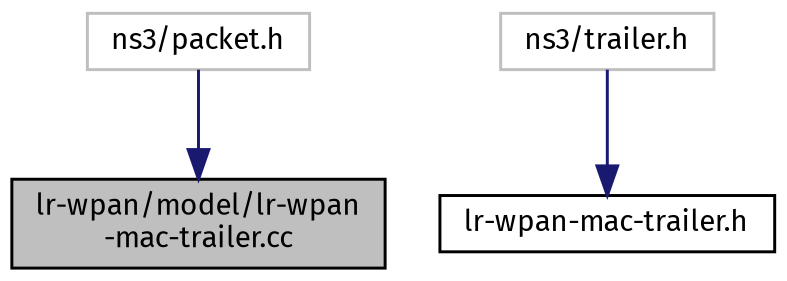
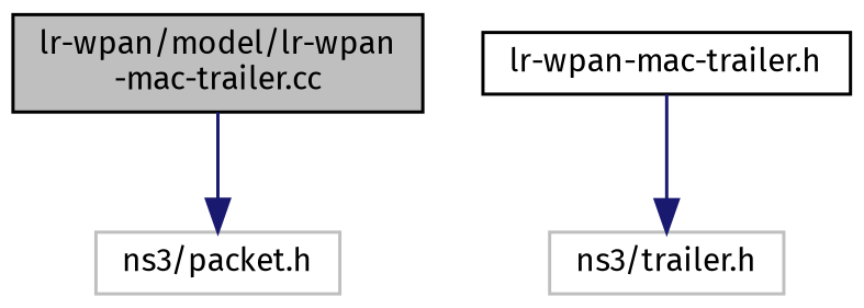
  digraph {
    fontname="Fira Sans"
    node [color=black fillcolor=white fontname="Fira Sans" fontsize=10 shape=record style=filled]
    edge [color=midnightblue fontname="Fira Sans" fontsize=10 labelfontname=Helvetica labelfontsize=10 style=solid]
    n1 [fillcolor=grey75 fontcolor=black height=0.2 label="lr-wpan/model/lr-wpan\l-mac-trailer.cc" width=0.4]
    n2 [color=grey75 height=0.2 label="ns3/packet.h" width=0.4]
    n3 [height=0.2 label="lr-wpan-mac-trailer.h" width=0.4]
    n4 [color=grey75 height=0.2 label="ns3/trailer.h" width=0.4]
-   n2 -> n1
-   n4 -> n3
+   n1 -> n2
+   n3 -> n4
  }
